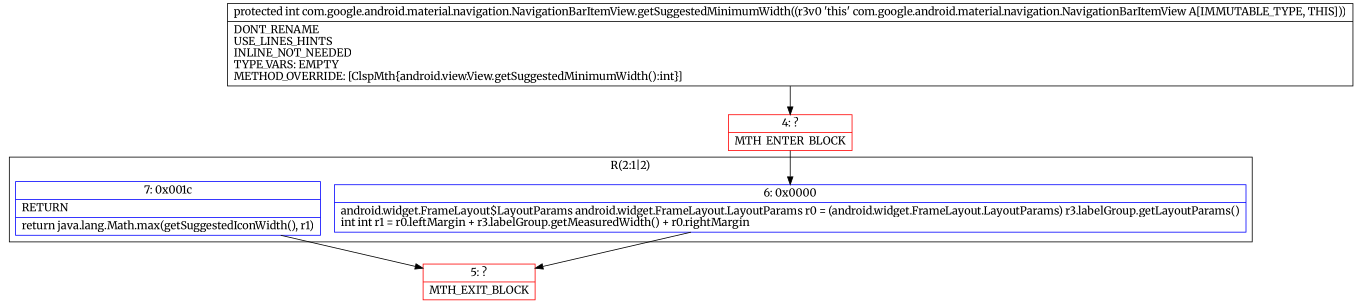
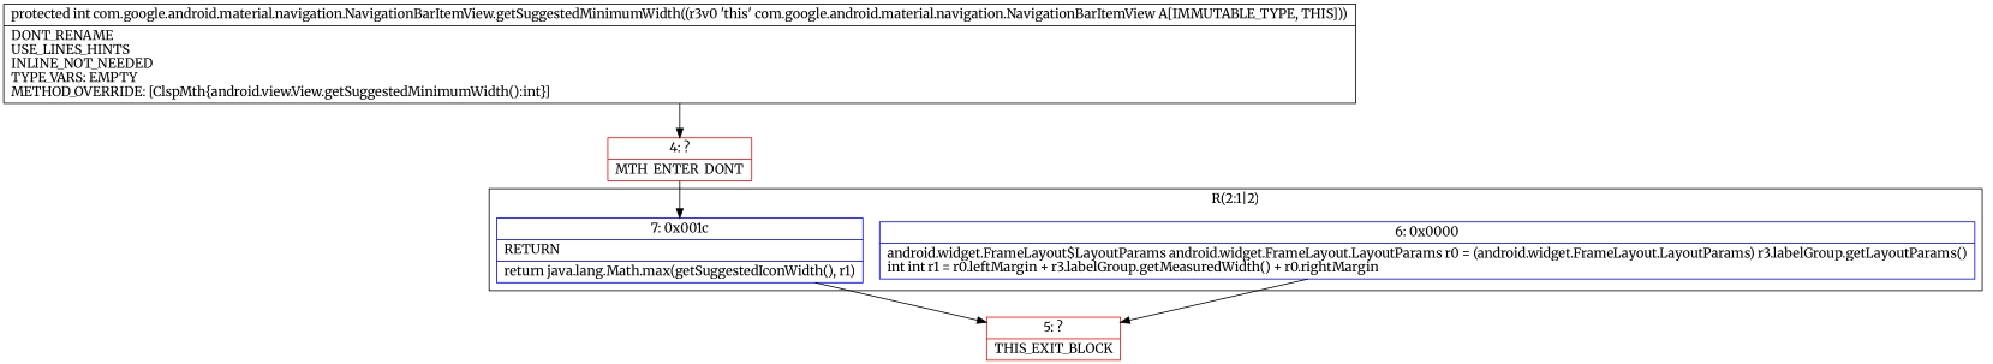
  digraph {
    fontname=Merriweather
    node [color=blue fontname=Merriweather shape=record]
    edge [fontname=Merriweather]
    n1 [label="{6\:\ 0x0000|android.widget.FrameLayout$LayoutParams android.widget.FrameLayout.LayoutParams r0 = (android.widget.FrameLayout.LayoutParams) r3.labelGroup.getLayoutParams()\lint int r1 = r0.leftMargin + r3.labelGroup.getMeasuredWidth() + r0.rightMargin\l}"]
    n2 [label="{7\:\ 0x001c|RETURN\l|return java.lang.Math.max(getSuggestedIconWidth(), r1)\l}"]
-   n3 [color=red label="{5\:\ ?|MTH_EXIT_BLOCK\l}"]
-   n4 [color=red label="{4\:\ ?|MTH_ENTER_BLOCK\l}"]
+   n3 [color=red label="{5\:\ ?|THIS_EXIT_BLOCK\l}"]
+   n4 [color=red label="{4\:\ ?|MTH_ENTER_DONT\l}"]
    n5 [label="{protected int com.google.android.material.navigation.NavigationBarItemView.getSuggestedMinimumWidth((r3v0 'this' com.google.android.material.navigation.NavigationBarItemView A[IMMUTABLE_TYPE, THIS]))  | DONT_RENAME\lUSE_LINES_HINTS\lINLINE_NOT_NEEDED\lTYPE_VARS: EMPTY\lMETHOD_OVERRIDE: [ClspMth\{android.view.View.getSuggestedMinimumWidth():int\}]\l}" color=""]
    subgraph cluster_1 {
      label="R(2:1|2)"
      n1
      n2
    }
    n1 -> n3
    n2 -> n3
-   n4 -> n1
+   n4 -> n2
    n5 -> n4
  }
